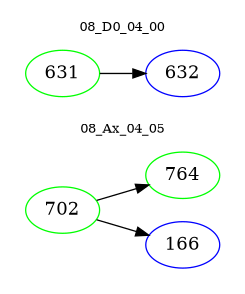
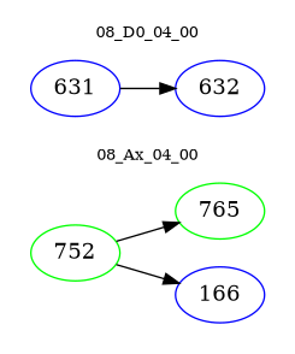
  digraph {
    rankdir=LR
    node [color=green]
    edge [color=black]
-   n1 [label=702]
+   n1 [label=752]
    n2 [color=blue label=166]
-   n3 [label=764]
-   n4 [label=631]
+   n3 [label=765]
+   n4 [color=blue label=631]
    n5 [color=blue label=632]
    subgraph cluster_1 {
      color=white
      fontsize=10
-     label="08_Ax_04_05"
+     label="08_Ax_04_00"
      n1
      n2
      n3
    }
    subgraph cluster_2 {
      color=white
      fontsize=10
      label="08_D0_04_00"
      n4
      n5
    }
    n1 -> n2
    n1 -> n3
    n4 -> n5
  }
